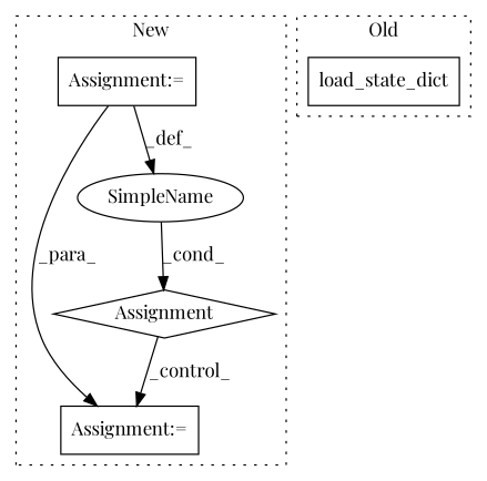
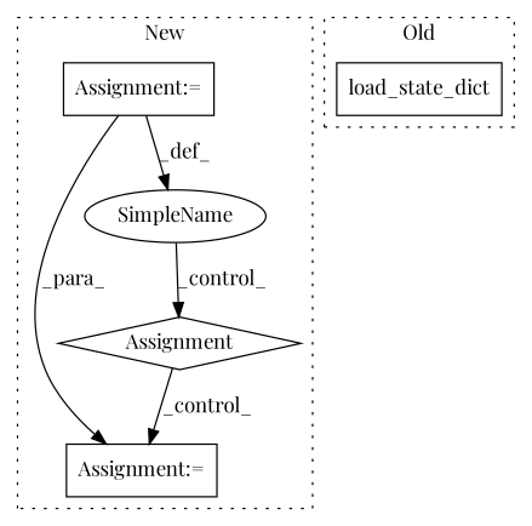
  digraph {
    fontname="Playfair Display"
    node [a=7 fontname="Playfair Display" l=1 shape=box]
    edge [fontname="Playfair Display"]
    n1 [a=70 l="77,2" label=Assignment s="4779,4892" shape=diamond]
    n2 [label="Assignment:=" s=4498]
    n3 [label="Assignment:=" s=4927]
    n4 [a=42 l=5 label=SimpleName s=4860 shape=ellipse]
    n5 [a=32 l="16,1" label=load_state_dict s="4534,4577"]
    subgraph cluster_1 {
      label=New
      style=dotted
      n1
      n2
      n3
      n4
    }
    subgraph cluster_2 {
      label=Old
      style=dotted
      n5
    }
    n1 -> n3 [label=_control_]
    n2 -> n3 [label=_para_]
    n2 -> n4 [label=_def_]
-   n4 -> n1 [label=_cond_]
+   n4 -> n1 [label=_control_]
  }
